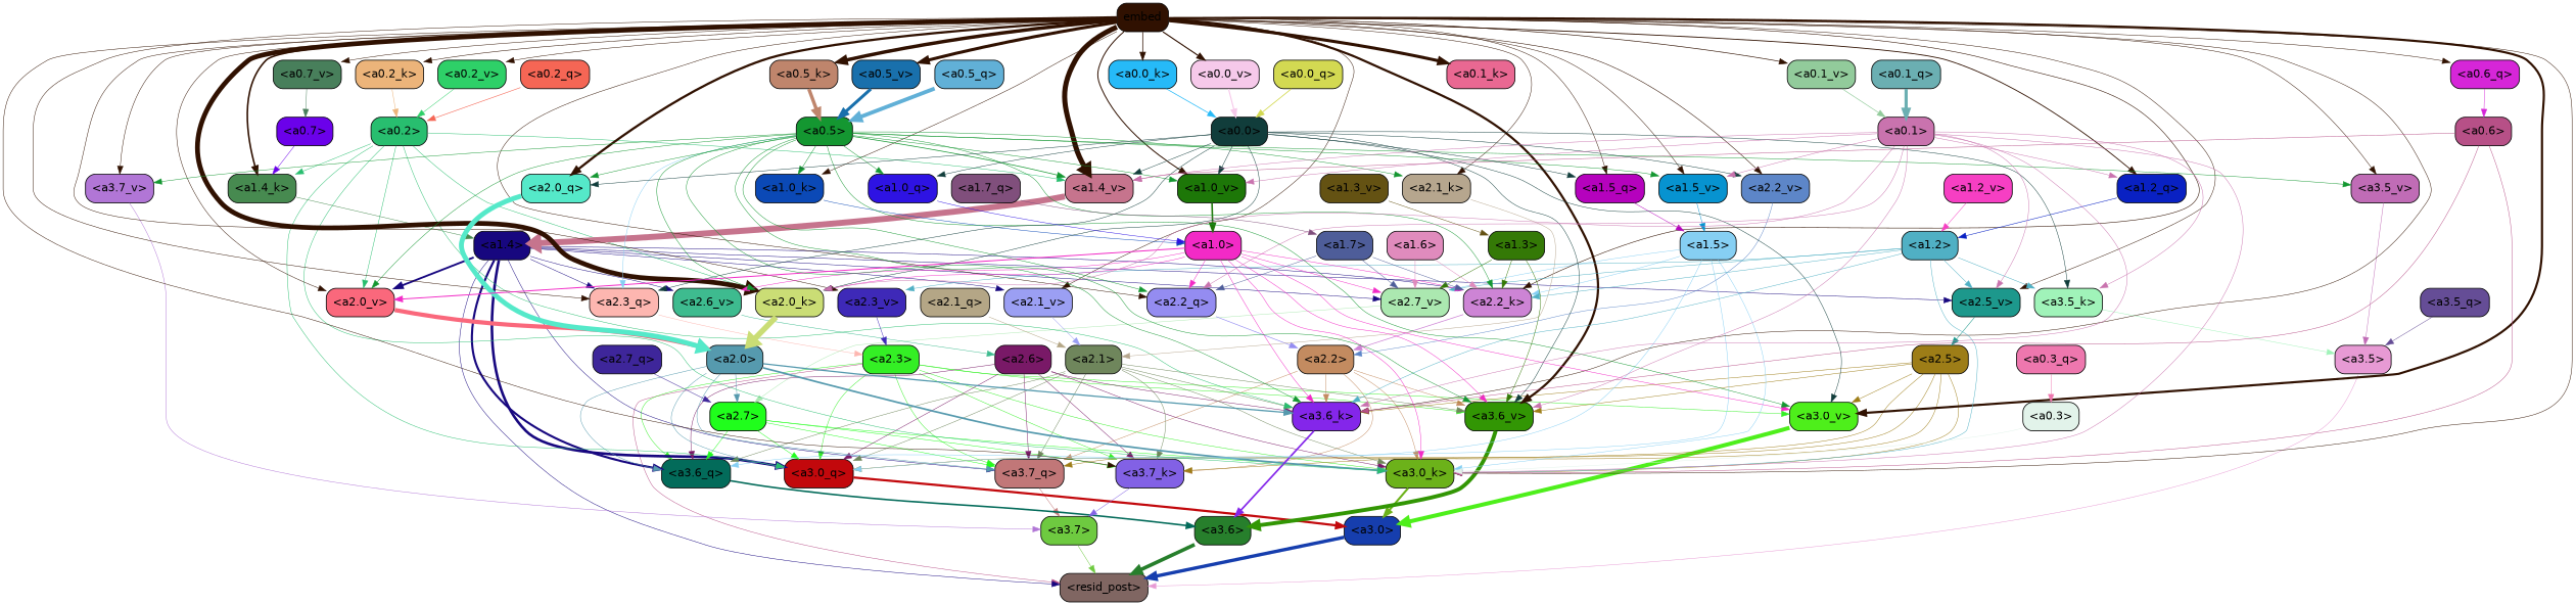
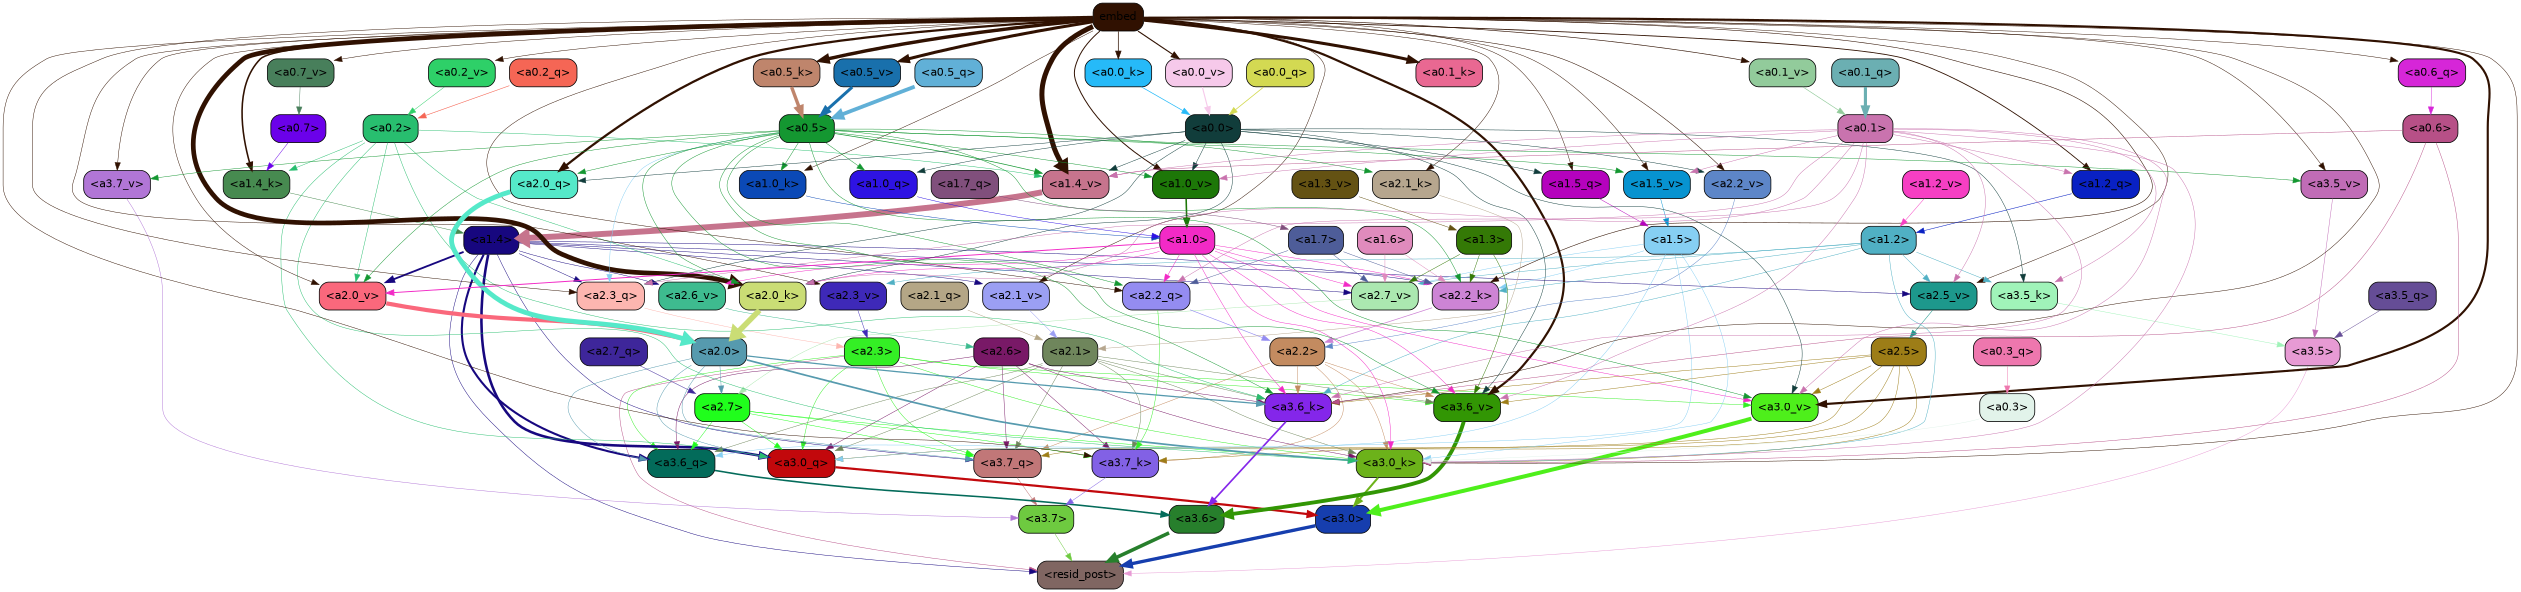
  strict digraph {
    splines=true
    node [color=black fontname=Helvetica shape=box style="filled, rounded"]
    edge [color="#301101" penwidth=0.6]
    "<a3.7>" [fillcolor="#6eca40"]
    "<resid_post>" [fillcolor="#806662"]
    "<a3.6>" [fillcolor="#277f2c"]
    "<a3.5>" [fillcolor="#e79ad4"]
    "<a3.0>" [fillcolor="#163eae"]
    "<a2.3>" [fillcolor="#34ef25"]
    "<a3.7_q>" [fillcolor="#c17778"]
    "<a3.6_q>" [fillcolor="#036b5a"]
    "<a3.0_q>" [fillcolor="#c2080c"]
    "<a3.7_k>" [fillcolor="#8261e5"]
    "<a3.0_k>" [fillcolor="#6cb21a"]
    "<a3.6_v>" [fillcolor="#329604"]
    "<a3.0_v>" [fillcolor="#4eef1b"]
    "<a1.4>" [fillcolor="#17077f"]
    "<a2.3_q>" [fillcolor="#fdb6b0"]
    "<a2.2_k>" [fillcolor="#cd84d5"]
    "<a2.7_v>" [fillcolor="#abe8b0"]
    "<a2.6_v>" [fillcolor="#3ebb8f"]
    "<a2.5_v>" [fillcolor="#1d988c"]
    "<a2.1_v>" [fillcolor="#9b9ff3"]
    "<a2.0_v>" [fillcolor="#fa687c"]
    "<a2.2>" [fillcolor="#c38b60"]
    "<a2.7>" [fillcolor="#20fe1c"]
    "<a2.6>" [fillcolor="#791967"]
    "<a2.5>" [fillcolor="#9d7d17"]
    "<a2.1>" [fillcolor="#6f865c"]
    "<a2.0>" [fillcolor="#569aae"]
    "<a3.6_k>" [fillcolor="#8426ea"]
    "<a3.5_q>" [fillcolor="#654d96"]
    "<a3.5_k>" [fillcolor="#a0f3b9"]
    "<a3.7_v>" [fillcolor="#b176d6"]
    "<a3.5_v>" [fillcolor="#c06cb6"]
    "<a1.5>" [fillcolor="#86cff3"]
    "<a0.2>" [fillcolor="#28be6f"]
    "<a2.0_k>" [fillcolor="#cadd75"]
    "<a1.4_k>" [fillcolor="#478a50"]
    "<a1.4_v>" [fillcolor="#c6748d"]
    embed [fillcolor="#301101"]
    "<a2.2_q>" [fillcolor="#948cf1"]
    "<a2.0_q>" [fillcolor="#55e9c9"]
    "<a2.1_k>" [fillcolor="#b6a68e"]
    "<a2.3_v>" [fillcolor="#3e29b8"]
    "<a2.2_v>" [fillcolor="#5d86c8"]
    "<a1.5_q>" [fillcolor="#b502bd"]
    "<a1.2_q>" [fillcolor="#0921c3"]
    "<a1.0_k>" [fillcolor="#0b49b6"]
    "<a1.5_v>" [fillcolor="#0793d0"]
    "<a1.0_v>" [fillcolor="#1d7708"]
    "<a0.6_q>" [fillcolor="#d626d8"]
    "<a0.5_k>" [fillcolor="#bf856c"]
-   "<a0.2_k>" [fillcolor="#ecb47a"]
    "<a0.1_k>" [fillcolor="#e96892"]
    "<a0.0_k>" [fillcolor="#26baf8"]
    "<a0.7_v>" [fillcolor="#487f5b"]
    "<a0.5_v>" [fillcolor="#1970ac"]
    "<a0.2_v>" [fillcolor="#2ed068"]
    "<a0.1_v>" [fillcolor="#92cb9b"]
    "<a0.0_v>" [fillcolor="#f6c9ea"]
    "<a1.2>" [fillcolor="#50b0c4"]
    "<a1.0>" [fillcolor="#f22ac6"]
    "<a0.6>" [fillcolor="#b75087"]
    "<a0.5>" [fillcolor="#149731"]
    "<a0.0>" [fillcolor="#113d3b"]
    "<a0.7>" [fillcolor="#6b01ea"]
    "<a0.1>" [fillcolor="#c973ae"]
    "<a1.0_q>" [fillcolor="#2e13e3"]
    "<a0.3>" [fillcolor="#e2f3ea"]
    "<a1.3>" [fillcolor="#347906"]
    "<a2.7_q>" [fillcolor="#3e269a"]
    "<a2.1_q>" [fillcolor="#b4a686"]
    "<a1.7>" [fillcolor="#4e5d99"]
    "<a1.6>" [fillcolor="#e08bbd"]
    "<a1.7_q>" [fillcolor="#804f7c"]
    "<a1.3_v>" [fillcolor="#645213"]
    "<a1.2_v>" [fillcolor="#f63fc3"]
    "<a0.5_q>" [fillcolor="#61b0d7"]
    "<a0.3_q>" [fillcolor="#ee77ae"]
    "<a0.2_q>" [fillcolor="#f56655"]
    "<a0.1_q>" [fillcolor="#6bafb2"]
    "<a0.0_q>" [fillcolor="#d3d952"]
    "<a3.7>" -> "<resid_post>" [color="#6eca40"]
    "<a3.6>" -> "<resid_post>" [color="#277f2c" penwidth=4.646730065345764]
    "<a3.5>" -> "<resid_post>" [color="#e79ad4"]
    "<a3.0>" -> "<resid_post>" [color="#163eae" penwidth=4.323132634162903]
    "<a2.3>" -> "<resid_post>" [color="#b75087"]
    "<a2.3>" -> "<a3.7_q>" [color="#34ef25"]
    "<a2.3>" -> "<a3.6_q>" [color="#34ef25"]
    "<a2.3>" -> "<a3.0_q>" [color="#34ef25"]
-   "<a2.3>" -> "<a3.7_k>" [color="#34ef25"]
+   "<a2.2_q>" -> "<a3.7_k>" [color="#34ef25"]
    "<a2.3>" -> "<a3.0_k>" [color="#34ef25"]
    "<a2.3>" -> "<a3.6_v>" [color="#34ef25"]
    "<a2.3>" -> "<a3.0_v>" [color="#34ef25"]
    "<a3.7_q>" -> "<a3.7>" [color="#c17778"]
    "<a3.6_q>" -> "<a3.6>" [color="#036b5a" penwidth=2.03758105635643]
    "<a3.0_q>" -> "<a3.0>" [color="#c2080c" penwidth=2.8638100624084473]
    "<a3.7_k>" -> "<a3.7>" [color="#8261e5"]
    "<a3.0_k>" -> "<a3.0>" [color="#6cb21a" penwidth=2.6274144649505615]
    "<a3.6_v>" -> "<a3.6>" [color="#329604" penwidth=5.002329230308533]
    "<a3.0_v>" -> "<a3.0>" [color="#4eef1b" penwidth=5.188832879066467]
    "<a1.4>" -> "<resid_post>" [color="#17077f"]
    "<a1.4>" -> "<a3.7_q>" [color="#17077f"]
    "<a1.4>" -> "<a3.6_q>" [color="#17077f" penwidth=2.700703263282776]
    "<a1.4>" -> "<a3.0_q>" [color="#17077f" penwidth=3.34255850315094]
    "<a1.4>" -> "<a2.3_q>" [color="#17077f"]
    "<a1.4>" -> "<a2.2_k>" [color="#17077f"]
    "<a1.4>" -> "<a2.7_v>" [color="#17077f"]
    "<a1.4>" -> "<a2.6_v>" [color="#17077f"]
    "<a1.4>" -> "<a2.5_v>" [color="#17077f"]
    "<a1.4>" -> "<a2.1_v>" [color="#17077f"]
    "<a1.4>" -> "<a2.0_v>" [color="#17077f" penwidth=2.387977123260498]
    "<a2.3_q>" -> "<a2.3>" [color="#fdb6b0"]
    "<a2.2_k>" -> "<a2.2>" [color="#cd84d5" penwidth=0.9331893920898438]
    "<a2.7_v>" -> "<a2.7>" [color="#abe8b0"]
    "<a2.6_v>" -> "<a2.6>" [color="#3ebb8f"]
    "<a2.5_v>" -> "<a2.5>" [color="#1d988c" penwidth=0.6657319068908691]
    "<a2.1_v>" -> "<a2.1>" [color="#9b9ff3"]
    "<a2.0_v>" -> "<a2.0>" [color="#fa687c" penwidth=5.380099236965179]
    "<a2.2>" -> "<a3.7_q>" [color="#c38b60"]
    "<a2.2>" -> "<a3.7_k>" [color="#c38b60"]
    "<a2.2>" -> "<a3.0_k>" [color="#c38b60"]
    "<a2.2>" -> "<a3.6_v>" [color="#c38b60"]
    "<a2.2>" -> "<a3.6_k>" [color="#c38b60"]
    "<a2.7>" -> "<a3.7_q>" [color="#20fe1c"]
    "<a2.7>" -> "<a3.6_q>" [color="#20fe1c"]
    "<a2.7>" -> "<a3.0_q>" [color="#20fe1c"]
    "<a2.7>" -> "<a3.7_k>" [color="#20fe1c"]
    "<a2.7>" -> "<a3.0_k>" [color="#20fe1c"]
    "<a2.6>" -> "<a3.7_q>" [color="#791967"]
    "<a2.6>" -> "<a3.6_q>" [color="#791967"]
    "<a2.6>" -> "<a3.0_q>" [color="#791967"]
    "<a2.6>" -> "<a3.7_k>" [color="#791967"]
    "<a2.6>" -> "<a3.0_k>" [color="#791967"]
    "<a2.6>" -> "<a3.6_k>" [color="#791967"]
    "<a2.5>" -> "<a3.7_q>" [color="#9d7d17"]
    "<a2.5>" -> "<a3.0_q>" [color="#9d7d17"]
    "<a2.5>" -> "<a3.7_k>" [color="#9d7d17"]
    "<a2.5>" -> "<a3.0_k>" [color="#9d7d17"]
    "<a2.5>" -> "<a3.6_v>" [color="#9d7d17"]
    "<a2.5>" -> "<a3.0_v>" [color="#9d7d17"]
    "<a2.5>" -> "<a3.6_k>" [color="#9d7d17"]
    "<a2.1>" -> "<a3.7_q>" [color="#6f865c"]
    "<a2.1>" -> "<a3.6_q>" [color="#6f865c"]
    "<a2.1>" -> "<a3.0_q>" [color="#6f865c"]
    "<a2.1>" -> "<a3.7_k>" [color="#6f865c"]
    "<a2.1>" -> "<a3.0_k>" [color="#6f865c"]
    "<a2.1>" -> "<a3.6_v>" [color="#6f865c"]
    "<a2.1>" -> "<a3.6_k>" [color="#6f865c"]
    "<a2.0>" -> "<a3.7_q>" [color="#569aae"]
    "<a2.0>" -> "<a3.6_q>" [color="#569aae"]
    "<a2.0>" -> "<a3.0_q>" [color="#569aae"]
    "<a2.0>" -> "<a3.0_k>" [color="#569aae" penwidth=2.2218968719244003]
    "<a2.0>" -> "<a2.7>" [color="#569aae"]
    "<a2.0>" -> "<a3.6_k>" [color="#569aae" penwidth=1.6454488784074783]
    "<a3.6_k>" -> "<a3.6>" [color="#8426ea" penwidth=2.174198240041733]
    "<a3.5_q>" -> "<a3.5>" [color="#654d96"]
    "<a3.5_k>" -> "<a3.5>" [color="#a0f3b9"]
    "<a3.7_v>" -> "<a3.7>" [color="#b176d6"]
    "<a3.5_v>" -> "<a3.5>" [color="#c06cb6"]
    "<a1.5>" -> "<a3.6_q>" [color="#86cff3"]
    "<a1.5>" -> "<a3.0_q>" [color="#86cff3"]
    "<a1.5>" -> "<a3.0_k>" [color="#86cff3"]
    "<a1.5>" -> "<a2.2_k>" [color="#86cff3"]
    "<a1.5>" -> "<a2.7_v>" [color="#86cff3"]
    "<a0.2>" -> "<a3.0_q>" [color="#28be6f"]
    "<a0.2>" -> "<a3.0_k>" [color="#28be6f"]
    "<a0.2>" -> "<a2.0_v>" [color="#28be6f"]
    "<a0.2>" -> "<a3.6_k>" [color="#28be6f"]
    "<a0.2>" -> "<a2.0_k>" [color="#28be6f"]
    "<a0.2>" -> "<a1.4_k>" [color="#28be6f"]
    "<a0.2>" -> "<a1.4_v>" [color="#28be6f"]
    "<a2.0_k>" -> "<a2.0>" [color="#cadd75" penwidth=7.158664226531982]
    "<a1.4_k>" -> "<a1.4>" [color="#478a50"]
    "<a1.4_v>" -> "<a1.4>" [color="#c6748d" penwidth=7.649995803833008]
    embed -> "<a3.7_k>"
    embed -> "<a3.0_k>"
    embed -> "<a3.6_v>" [penwidth=2.8301228284835815]
    embed -> "<a3.0_v>" [penwidth=2.7660785913467407]
    embed -> "<a2.3_q>"
    embed -> "<a2.2_k>" [penwidth=0.7099294662475586]
    embed -> "<a2.5_v>"
    embed -> "<a2.1_v>"
    embed -> "<a2.0_v>"
    embed -> "<a3.6_k>"
    embed -> "<a3.7_v>"
    embed -> "<a3.5_v>"
    embed -> "<a2.0_k>" [penwidth=6.075345039367676]
    embed -> "<a1.4_k>" [penwidth=2.043105125427246]
    embed -> "<a1.4_v>" [penwidth=6.46385931968689]
    embed -> "<a2.2_q>"
    embed -> "<a2.0_q>" [penwidth=2.918822765350342]
    embed -> "<a2.1_k>"
    embed -> "<a2.3_v>"
    embed -> "<a2.2_v>" [penwidth=0.6909599304199219]
    embed -> "<a1.5_q>"
    embed -> "<a1.2_q>" [penwidth=1.1075286865234375]
    embed -> "<a1.0_k>"
    embed -> "<a1.5_v>"
    embed -> "<a1.0_v>" [penwidth=1.273291826248169]
    embed -> "<a0.6_q>"
    embed -> "<a0.5_k>" [penwidth=4.426396369934082]
-   embed -> "<a0.2_k>" [penwidth=0.6546797752380371]
    embed -> "<a0.1_k>" [penwidth=3.930372714996338]
    embed -> "<a0.0_k>" [penwidth=0.9408226013183594]
    embed -> "<a0.7_v>"
    embed -> "<a0.5_v>" [penwidth=3.920696496963501]
    embed -> "<a0.2_v>"
    embed -> "<a0.1_v>" [penwidth=0.8145098686218262]
    embed -> "<a0.0_v>" [penwidth=1.426530361175537]
    "<a2.2_q>" -> "<a2.2>" [color="#948cf1" penwidth=0.8114519119262695]
    "<a2.0_q>" -> "<a2.0>" [color="#55e9c9" penwidth=6.2323237657547]
    "<a2.1_k>" -> "<a2.1>" [color="#b6a68e"]
    "<a2.3_v>" -> "<a2.3>" [color="#3e29b8"]
    "<a2.2_v>" -> "<a2.2>" [color="#5d86c8"]
    "<a1.5_q>" -> "<a1.5>" [color="#b502bd"]
    "<a1.2_q>" -> "<a1.2>" [color="#0921c3" penwidth=0.6965713500976562]
    "<a1.0_k>" -> "<a1.0>" [color="#0b49b6"]
    "<a1.5_v>" -> "<a1.5>" [color="#0793d0"]
    "<a1.0_v>" -> "<a1.0>" [color="#1d7708" penwidth=2.050852060317993]
    "<a0.6_q>" -> "<a0.6>" [color="#d626d8"]
    "<a0.5_k>" -> "<a0.5>" [color="#bf856c" penwidth=4.382697105407715]
-   "<a0.2_k>" -> "<a0.2>" [color="#ecb47a" penwidth=0.6394491195678711]
    "<a0.0_k>" -> "<a0.0>" [color="#26baf8" penwidth=0.9280776977539062]
    "<a0.7_v>" -> "<a0.7>" [color="#487f5b"]
    "<a0.5_v>" -> "<a0.5>" [color="#1970ac" penwidth=3.8846328258514404]
    "<a0.2_v>" -> "<a0.2>" [color="#2ed068"]
    "<a0.1_v>" -> "<a0.1>" [color="#92cb9b" penwidth=0.8284716606140137]
    "<a0.0_v>" -> "<a0.0>" [color="#f6c9ea" penwidth=1.44976806640625]
    "<a1.2>" -> "<a3.0_k>" [color="#50b0c4"]
    "<a1.2>" -> "<a2.2_k>" [color="#50b0c4"]
    "<a1.2>" -> "<a2.7_v>" [color="#50b0c4"]
    "<a1.2>" -> "<a2.5_v>" [color="#50b0c4"]
    "<a1.2>" -> "<a3.6_k>" [color="#50b0c4"]
    "<a1.2>" -> "<a3.5_k>" [color="#50b0c4"]
    "<a1.2>" -> "<a2.3_v>" [color="#50b0c4"]
    "<a1.0>" -> "<a3.0_k>" [color="#f22ac6"]
    "<a1.0>" -> "<a3.6_v>" [color="#f22ac6"]
    "<a1.0>" -> "<a3.0_v>" [color="#f22ac6"]
    "<a1.0>" -> "<a2.2_k>" [color="#f22ac6"]
    "<a1.0>" -> "<a2.7_v>" [color="#f22ac6"]
    "<a1.0>" -> "<a2.6_v>" [color="#f22ac6"]
    "<a1.0>" -> "<a2.0_v>" [color="#f22ac6" penwidth=1.2435333728790283]
    "<a1.0>" -> "<a3.6_k>" [color="#f22ac6"]
    "<a1.0>" -> "<a2.0_k>" [color="#f22ac6"]
    "<a1.0>" -> "<a2.2_q>" [color="#f22ac6"]
    "<a0.6>" -> "<a3.0_k>" [color="#b75087"]
    "<a0.6>" -> "<a3.6_k>" [color="#b75087"]
    "<a0.6>" -> "<a1.4_v>" [color="#b75087"]
    "<a0.5>" -> "<a3.6_v>" [color="#149731"]
    "<a0.5>" -> "<a3.0_v>" [color="#149731" penwidth=0.6124261617660522]
    "<a0.5>" -> "<a2.3_q>" [color="#86cff3"]
    "<a0.5>" -> "<a2.2_k>" [color="#149731"]
    "<a0.5>" -> "<a2.0_v>" [color="#149731"]
    "<a0.5>" -> "<a3.6_k>" [color="#149731"]
    "<a0.5>" -> "<a3.7_v>" [color="#149731"]
    "<a0.5>" -> "<a3.5_v>" [color="#149731"]
    "<a0.5>" -> "<a2.0_k>" [color="#149731" penwidth=0.6112704277038574]
    "<a0.5>" -> "<a1.4_v>" [color="#149731" penwidth=0.9145197868347168]
    "<a0.5>" -> "<a2.2_q>" [color="#149731"]
    "<a0.5>" -> "<a2.0_q>" [color="#149731"]
    "<a0.5>" -> "<a2.1_k>" [color="#149731"]
    "<a0.5>" -> "<a1.0_k>" [color="#149731"]
    "<a0.5>" -> "<a1.5_v>" [color="#149731"]
    "<a0.5>" -> "<a1.0_v>" [color="#149731"]
    "<a0.5>" -> "<a1.0_q>" [color="#149731"]
    "<a0.0>" -> "<a3.6_v>" [color="#113d3b"]
    "<a0.0>" -> "<a3.0_v>" [color="#113d3b"]
    "<a0.0>" -> "<a2.3_q>" [color="#113d3b"]
    "<a0.0>" -> "<a3.5_k>" [color="#113d3b"]
    "<a0.0>" -> "<a2.0_k>" [color="#113d3b"]
    "<a0.0>" -> "<a1.4_v>" [color="#113d3b"]
    "<a0.0>" -> "<a2.0_q>" [color="#113d3b"]
    "<a0.0>" -> "<a2.2_v>" [color="#113d3b"]
    "<a0.0>" -> "<a1.5_q>" [color="#113d3b"]
    "<a0.0>" -> "<a1.0_v>" [color="#113d3b"]
    "<a0.0>" -> "<a1.0_q>" [color="#113d3b"]
    "<a0.7>" -> "<a1.4_k>" [color="#6b01ea"]
    "<a0.1>" -> "<a3.0_k>" [color="#c973ae"]
    "<a0.1>" -> "<a3.6_v>" [color="#c973ae"]
+   "<a0.1>" -> "<a3.0_v>" [color="#c973ae"]
+   "<a0.1>" -> "<a2.3_q>" [color="#c973ae"]
    "<a0.1>" -> "<a2.5_v>" [color="#c973ae"]
    "<a0.1>" -> "<a3.6_k>" [color="#c973ae"]
    "<a0.1>" -> "<a3.5_k>" [color="#c973ae"]
    "<a0.1>" -> "<a2.0_k>" [color="#c973ae"]
    "<a0.1>" -> "<a1.4_v>" [color="#c973ae"]
    "<a0.1>" -> "<a2.2_q>" [color="#c973ae"]
    "<a0.1>" -> "<a1.2_q>" [color="#c973ae"]
    "<a0.1>" -> "<a1.5_v>" [color="#c973ae"]
    "<a0.1>" -> "<a1.0_v>" [color="#c973ae"]
    "<a1.0_q>" -> "<a1.0>" [color="#2e13e3"]
    "<a0.3>" -> "<a3.0_k>" [color="#e2f3ea"]
    "<a1.3>" -> "<a3.6_v>" [color="#347906"]
    "<a1.3>" -> "<a2.2_k>" [color="#347906"]
    "<a1.3>" -> "<a2.7_v>" [color="#347906"]
    "<a2.7_q>" -> "<a2.7>" [color="#3e269a"]
    "<a2.1_q>" -> "<a2.1>" [color="#b4a686"]
    "<a1.7>" -> "<a2.2_k>" [color="#4e5d99"]
    "<a1.7>" -> "<a2.7_v>" [color="#4e5d99"]
    "<a1.7>" -> "<a2.2_q>" [color="#4e5d99"]
    "<a1.6>" -> "<a2.2_k>" [color="#e08bbd"]
    "<a1.6>" -> "<a2.7_v>" [color="#e08bbd"]
    "<a1.7_q>" -> "<a1.7>" [color="#804f7c"]
    "<a1.3_v>" -> "<a1.3>" [color="#645213"]
    "<a1.2_v>" -> "<a1.2>" [color="#f63fc3"]
    "<a0.5_q>" -> "<a0.5>" [color="#61b0d7" penwidth=4.9415271282196045]
    "<a0.3_q>" -> "<a0.3>" [color="#ee77ae"]
    "<a0.2_q>" -> "<a0.2>" [color="#f56655" penwidth=0.7393593788146973]
    "<a0.1_q>" -> "<a0.1>" [color="#6bafb2" penwidth=4.0437469482421875]
    "<a0.0_q>" -> "<a0.0>" [color="#d3d952" penwidth=1.0526800155639648]
  }
